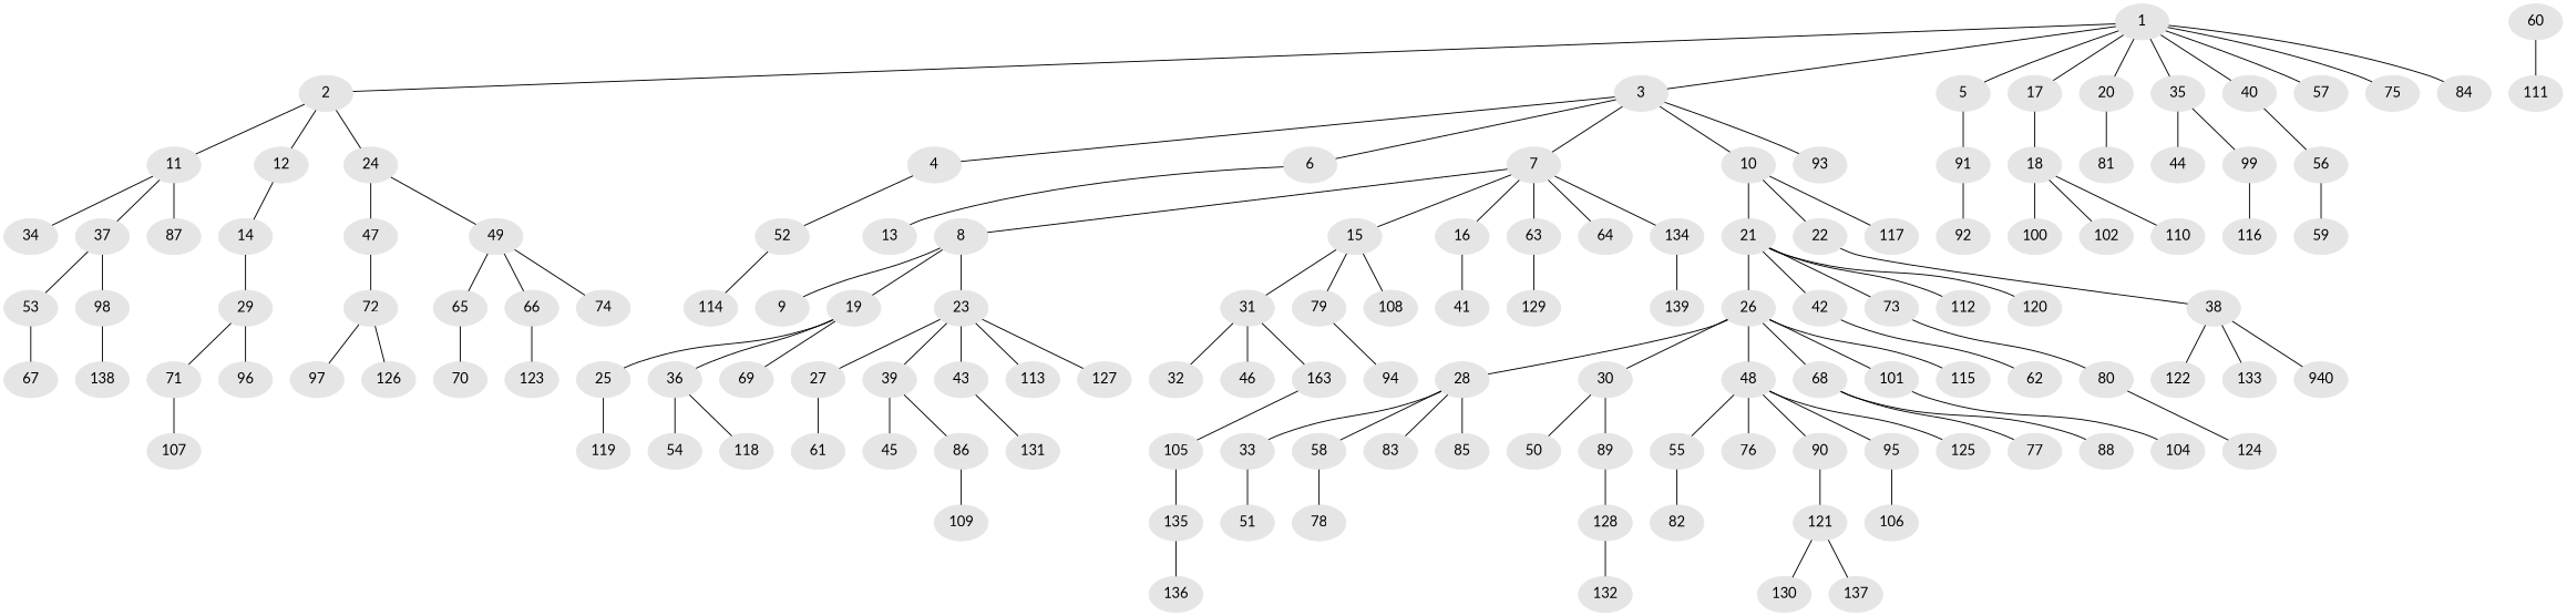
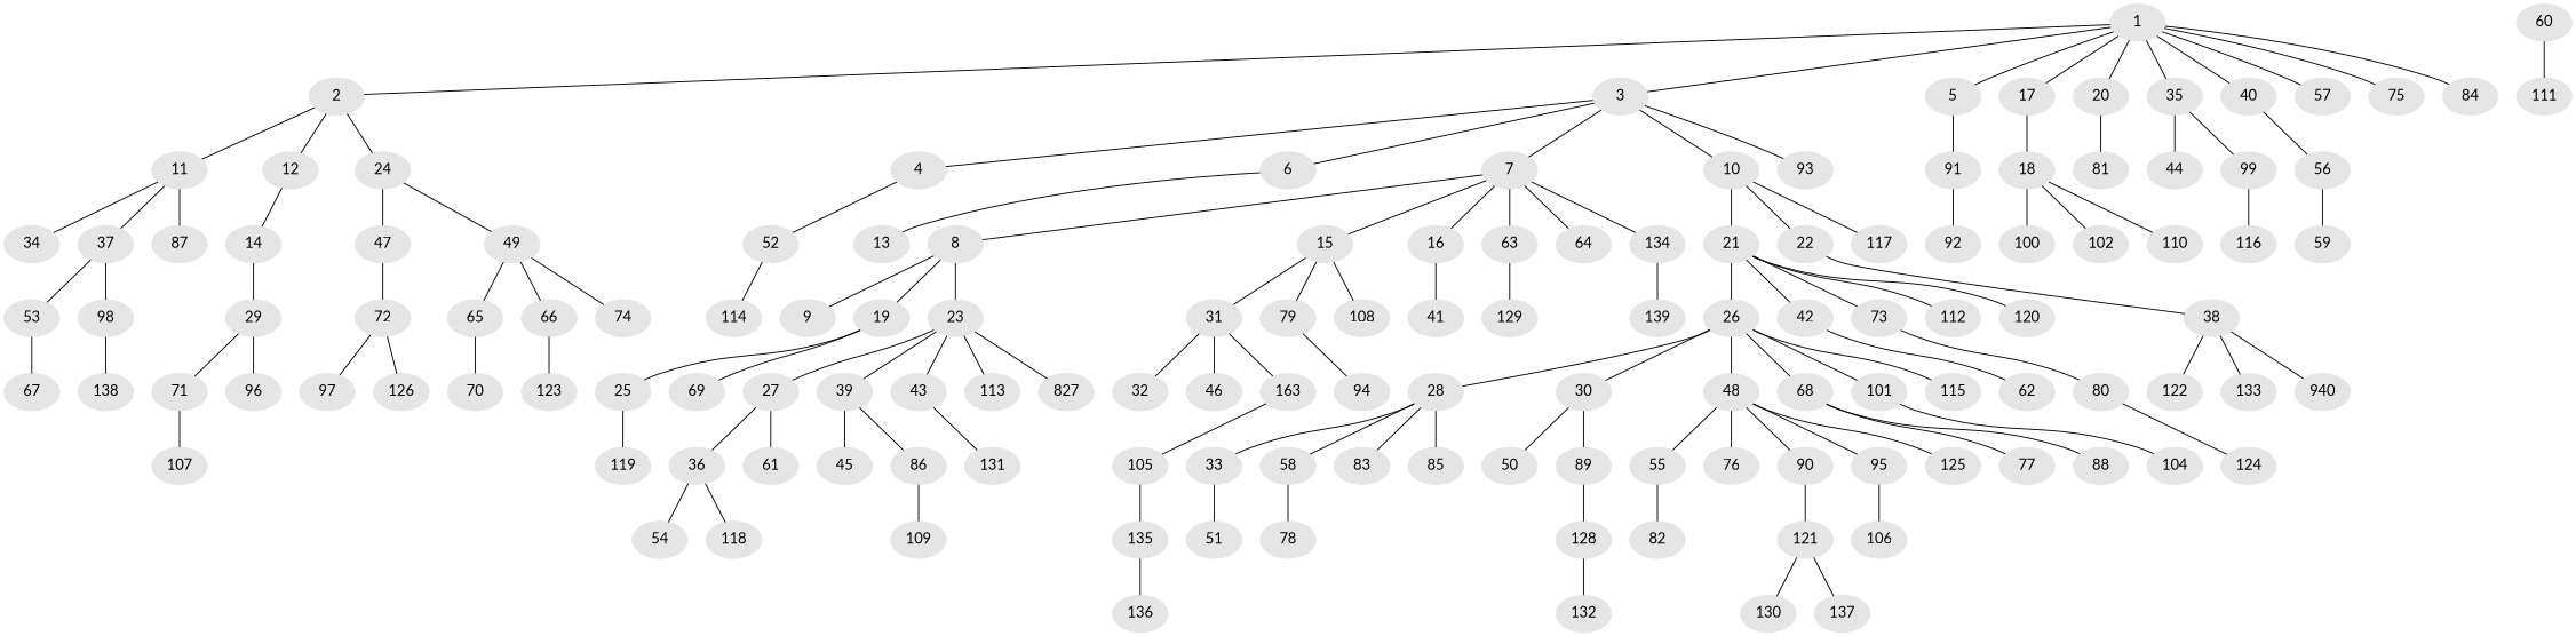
  graph {
    fontname=Lato
    node [color=gray90 fontname=Lato style=filled]
    edge [fontname=Lato]
    1
    2
    3
    5
    17
    20
    35
    40
    57
    75
    84
    11
    12
    24
    4
    6
    7
    10
    93
    91
    18
    81
    44
    99
    56
    34
    37
    87
    14
    47
    49
    52
    13
    8
    15
    16
    63
    64
    134
    21
    22
    117
    60
    111
    92
    9
    19
    23
    31
    79
    108
    41
    129
    139
    25
    36
    69
    27
    39
    43
    113
-   127
+   127 [label=827]
    26
    42
    73
    112
    120
    38
    53
    98
    29
    71
    96
    32
    46
    n76 [label=163]
    114
    94
    100
    102
    110
    119
    54
    118
    28
    30
    48
    68
    101
    115
    62
    80
    122
    133
    n95 [label=940]
    61
    45
    86
    131
    72
    65
    66
    74
    33
    58
    83
    85
    50
    89
    55
    76
    90
    95
    125
    77
    88
    104
    51
    78
    107
    128
    105
    116
    67
    138
    109
    59
    97
    126
    82
    121
    106
    70
    123
    124
    132
    130
    137
    135
    136
    1 -- 2
    1 -- 3
    1 -- 5
    1 -- 17
    1 -- 20
    1 -- 35
    1 -- 40
    1 -- 57
    1 -- 75
    1 -- 84
    2 -- 11
    2 -- 12
    2 -- 24
    3 -- 4
    3 -- 6
    3 -- 7
    3 -- 10
    3 -- 93
    5 -- 91
    17 -- 18
    20 -- 81
    35 -- 44
    35 -- 99
    40 -- 56
    11 -- 34
    11 -- 37
    11 -- 87
    12 -- 14
    24 -- 47
    24 -- 49
    4 -- 52
    6 -- 13
    7 -- 8
    7 -- 15
    7 -- 16
    7 -- 63
    7 -- 64
    7 -- 134
    10 -- 21
    10 -- 22
    10 -- 117
    91 -- 92
    18 -- 100
    18 -- 102
    18 -- 110
    99 -- 116
    56 -- 59
    37 -- 53
    37 -- 98
    14 -- 29
    47 -- 72
    49 -- 65
    49 -- 66
    49 -- 74
    52 -- 114
    8 -- 9
    8 -- 19
    8 -- 23
    15 -- 31
    15 -- 79
    15 -- 108
    16 -- 41
    63 -- 129
    134 -- 139
    21 -- 26
    21 -- 42
    21 -- 73
    21 -- 112
    21 -- 120
    22 -- 38
    60 -- 111
    19 -- 25
-   19 -- 36
+   27 -- 36
    19 -- 69
    23 -- 27
    23 -- 39
    23 -- 43
    23 -- 113
    23 -- 127
    31 -- 32
    31 -- 46
    31 -- n76
    79 -- 94
    25 -- 119
    36 -- 54
    36 -- 118
    27 -- 61
    39 -- 45
    39 -- 86
    43 -- 131
    26 -- 28
    26 -- 30
    26 -- 48
    26 -- 68
    26 -- 101
    26 -- 115
    42 -- 62
    73 -- 80
    38 -- 122
    38 -- 133
    38 -- n95
    53 -- 67
    98 -- 138
    29 -- 71
    29 -- 96
    71 -- 107
    n76 -- 105
    28 -- 33
    28 -- 58
    28 -- 83
    28 -- 85
    30 -- 50
    30 -- 89
    48 -- 55
    48 -- 76
    48 -- 90
    48 -- 95
    48 -- 125
    68 -- 77
    68 -- 88
    101 -- 104
    80 -- 124
    86 -- 109
    72 -- 97
    72 -- 126
    65 -- 70
    66 -- 123
    33 -- 51
    58 -- 78
    89 -- 128
    55 -- 82
    90 -- 121
    95 -- 106
    128 -- 132
    105 -- 135
    121 -- 130
    121 -- 137
    135 -- 136
  }
